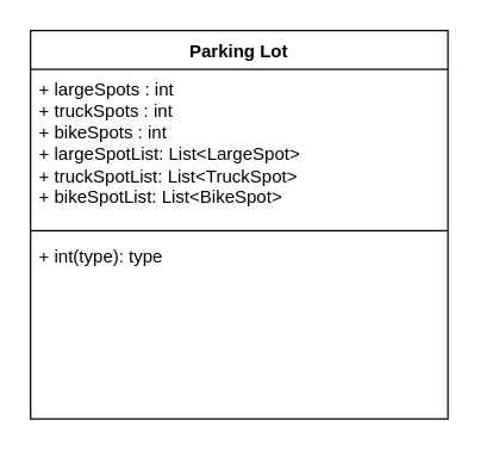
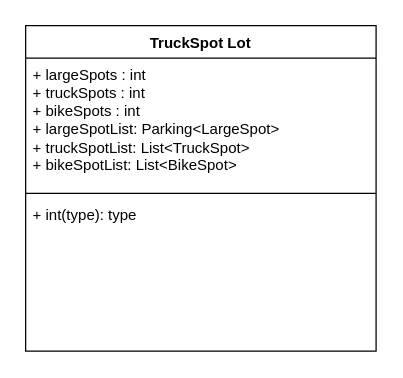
  <mxCell id="0" />
  <mxCell id="1" parent="0" />
- <mxCell id="2" value="Parking Lot&lt;div&gt;&lt;br&gt;&lt;/div&gt;" style="swimlane;fontStyle=1;align=center;verticalAlign=top;childLayout=stackLayout;horizontal=1;startSize=26;horizontalStack=0;resizeParent=1;resizeParentMax=0;resizeLast=0;collapsible=1;marginBottom=0;whiteSpace=wrap;html=1;" vertex="1" parent="1"><mxGeometry x="20" y="20" width="280" height="260" as="geometry"><mxRectangle x="90" y="40" width="100" height="40" as="alternateBounds" /></mxGeometry></mxCell>
- <mxCell id="3" value="+ largeSpots : int&lt;div&gt;+ truckSpots : int&lt;/div&gt;&lt;div&gt;+ bikeSpots : int&lt;/div&gt;&lt;div&gt;+ largeSpotList: List&amp;lt;LargeSpot&amp;gt;&lt;/div&gt;&lt;div&gt;+ truckSpotList: List&amp;lt;TruckSpot&amp;gt;&lt;/div&gt;&lt;div&gt;+ bikeSpotList: List&amp;lt;BikeSpot&amp;gt;&lt;/div&gt;&lt;div&gt;&lt;br&gt;&lt;div&gt;&lt;br&gt;&lt;/div&gt;&lt;div&gt;&lt;br&gt;&lt;/div&gt;&lt;/div&gt;" style="text;strokeColor=none;fillColor=none;align=left;verticalAlign=top;spacingLeft=4;spacingRight=4;overflow=hidden;rotatable=0;points=[[0,0.5],[1,0.5]];portConstraint=eastwest;whiteSpace=wrap;html=1;" vertex="1" parent="2"><mxGeometry y="26" width="280" height="104" as="geometry" /></mxCell>
+ <mxCell id="2" value="TruckSpot Lot&lt;div&gt;&lt;br&gt;&lt;/div&gt;" style="swimlane;fontStyle=1;align=center;verticalAlign=top;childLayout=stackLayout;horizontal=1;startSize=26;horizontalStack=0;resizeParent=1;resizeParentMax=0;resizeLast=0;collapsible=1;marginBottom=0;whiteSpace=wrap;html=1;" vertex="1" parent="1"><mxGeometry x="20" y="20" width="280" height="260" as="geometry"><mxRectangle x="90" y="40" width="100" height="40" as="alternateBounds" /></mxGeometry></mxCell>
+ <mxCell id="3" value="+ largeSpots : int&lt;div&gt;+ truckSpots : int&lt;/div&gt;&lt;div&gt;+ bikeSpots : int&lt;/div&gt;&lt;div&gt;+ largeSpotList: Parking&amp;lt;LargeSpot&amp;gt;&lt;/div&gt;&lt;div&gt;+ truckSpotList: List&amp;lt;TruckSpot&amp;gt;&lt;/div&gt;&lt;div&gt;+ bikeSpotList: List&amp;lt;BikeSpot&amp;gt;&lt;/div&gt;&lt;div&gt;&lt;br&gt;&lt;div&gt;&lt;br&gt;&lt;/div&gt;&lt;div&gt;&lt;br&gt;&lt;/div&gt;&lt;/div&gt;" style="text;strokeColor=none;fillColor=none;align=left;verticalAlign=top;spacingLeft=4;spacingRight=4;overflow=hidden;rotatable=0;points=[[0,0.5],[1,0.5]];portConstraint=eastwest;whiteSpace=wrap;html=1;" vertex="1" parent="2"><mxGeometry y="26" width="280" height="104" as="geometry" /></mxCell>
  <mxCell id="4" value="" style="line;strokeWidth=1;fillColor=none;align=left;verticalAlign=middle;spacingTop=-1;spacingLeft=3;spacingRight=3;rotatable=0;labelPosition=right;points=[];portConstraint=eastwest;strokeColor=inherit;" vertex="1" parent="2"><mxGeometry y="130" width="280" height="8" as="geometry" /></mxCell>
  <mxCell id="5" value="+ int(type): type" style="text;strokeColor=none;fillColor=none;align=left;verticalAlign=top;spacingLeft=4;spacingRight=4;overflow=hidden;rotatable=0;points=[[0,0.5],[1,0.5]];portConstraint=eastwest;whiteSpace=wrap;html=1;" vertex="1" parent="2"><mxGeometry y="138" width="280" height="122" as="geometry" /></mxCell>
